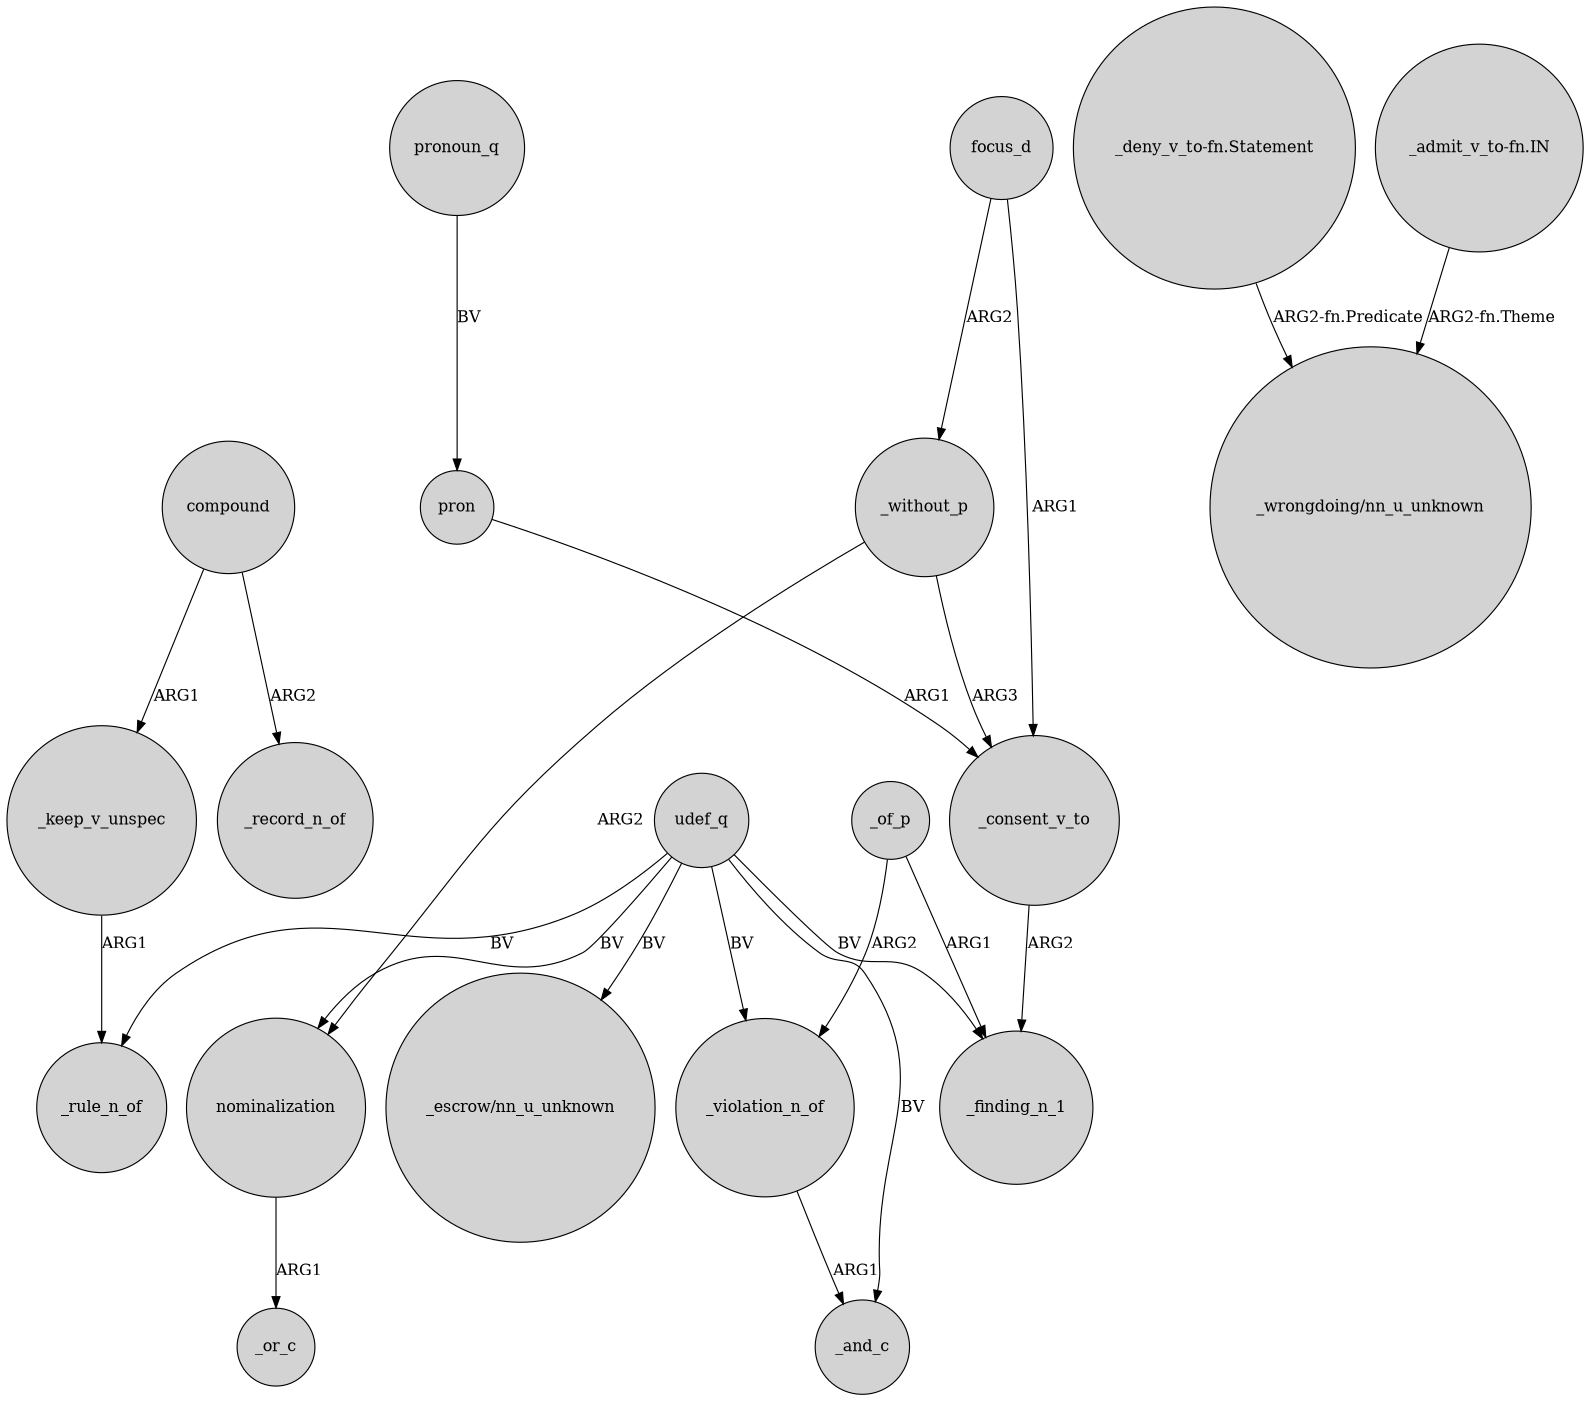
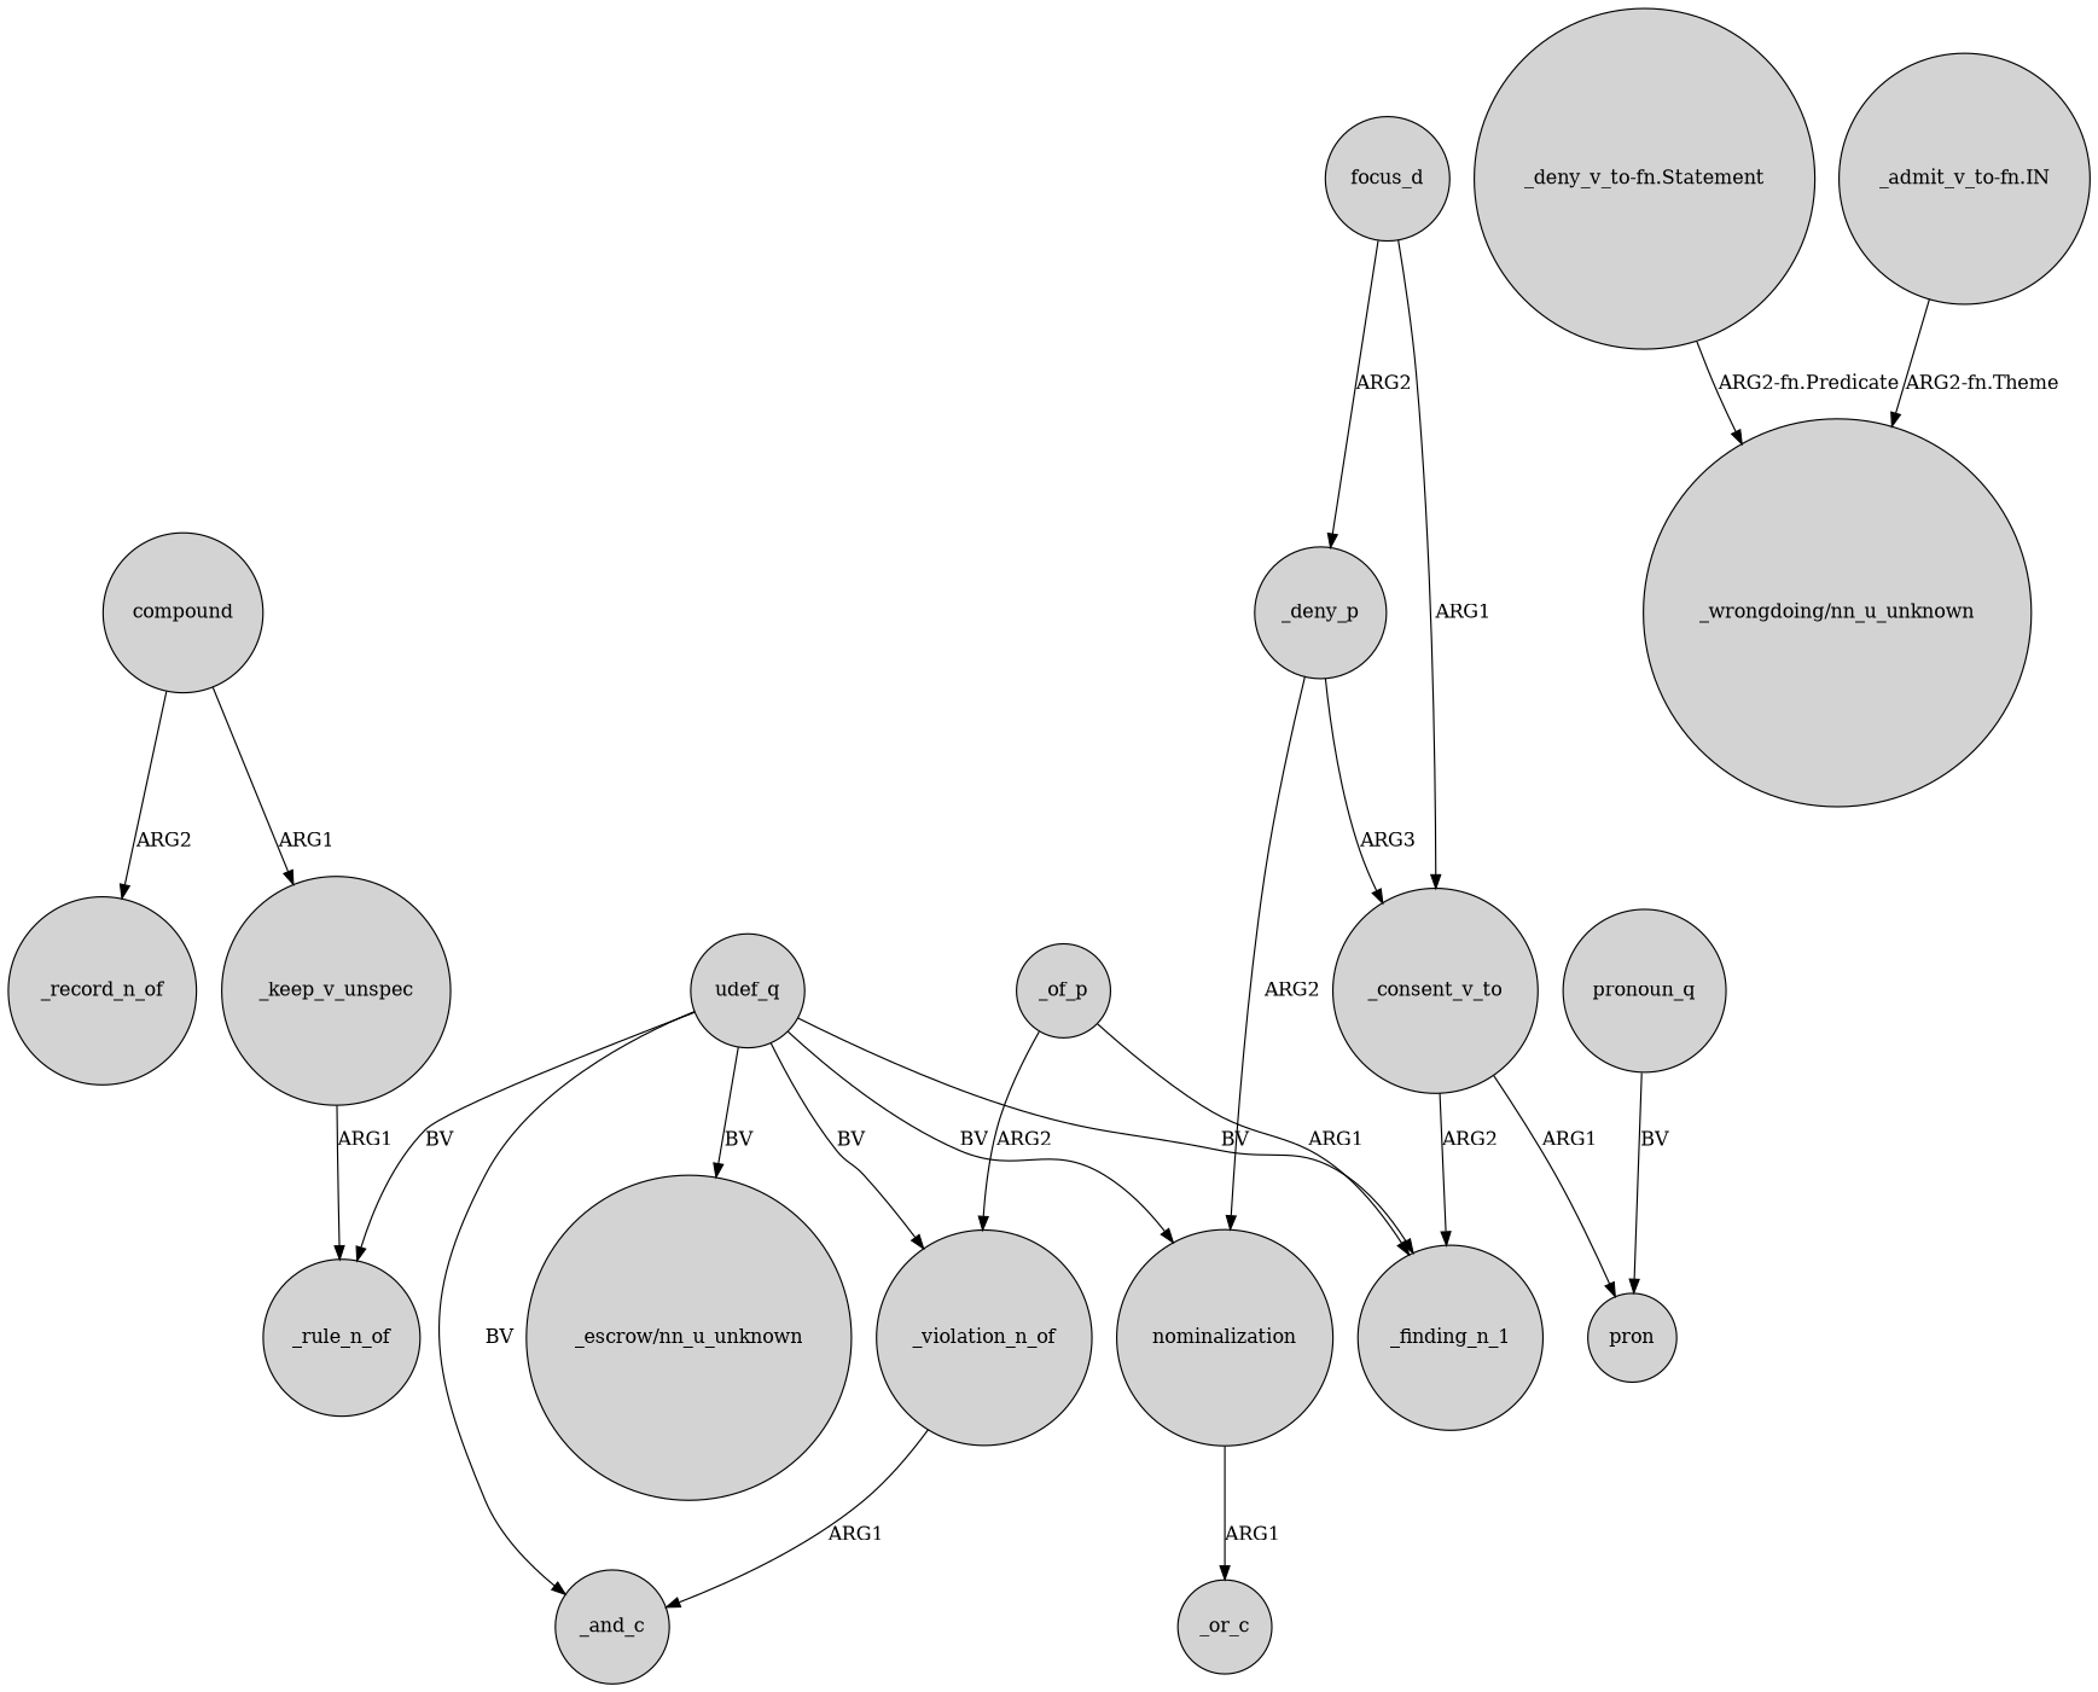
  digraph {
    node [shape=circle style=filled]
    udef_q
    _rule_n_of
    "_escrow/nn_u_unknown"
    _finding_n_1
    _violation_n_of
    _and_c
    nominalization
    _or_c
    _consent_v_to
    pron
    focus_d
-   _without_p
+   _without_p [label=_deny_p]
    compound
    _record_n_of
    _keep_v_unspec
    "_deny_v_to-fn.Statement"
    "_wrongdoing/nn_u_unknown"
    _of_p
    pronoun_q
    "_admit_v_to-fn.IN"
    udef_q -> _rule_n_of [label=BV]
    udef_q -> "_escrow/nn_u_unknown" [label=BV]
    udef_q -> _finding_n_1 [label=BV]
    udef_q -> _violation_n_of [label=BV]
    udef_q -> _and_c [label=BV]
    udef_q -> nominalization [label=BV]
    _violation_n_of -> _and_c [label=ARG1]
    nominalization -> _or_c [label=ARG1]
    _consent_v_to -> _finding_n_1 [label=ARG2]
-   pron -> _consent_v_to [label=ARG1]
+   _consent_v_to -> pron [label=ARG1]
    focus_d -> _consent_v_to [label=ARG1]
    focus_d -> _without_p [label=ARG2]
    _without_p -> nominalization [label=ARG2]
    _without_p -> _consent_v_to [label=ARG3]
    compound -> _record_n_of [label=ARG2]
    compound -> _keep_v_unspec [label=ARG1]
    _keep_v_unspec -> _rule_n_of [label=ARG1]
    "_deny_v_to-fn.Statement" -> "_wrongdoing/nn_u_unknown" [label="ARG2-fn.Predicate"]
    _of_p -> _finding_n_1 [label=ARG1]
    _of_p -> _violation_n_of [label=ARG2]
    pronoun_q -> pron [label=BV]
    "_admit_v_to-fn.IN" -> "_wrongdoing/nn_u_unknown" [label="ARG2-fn.Theme"]
  }
